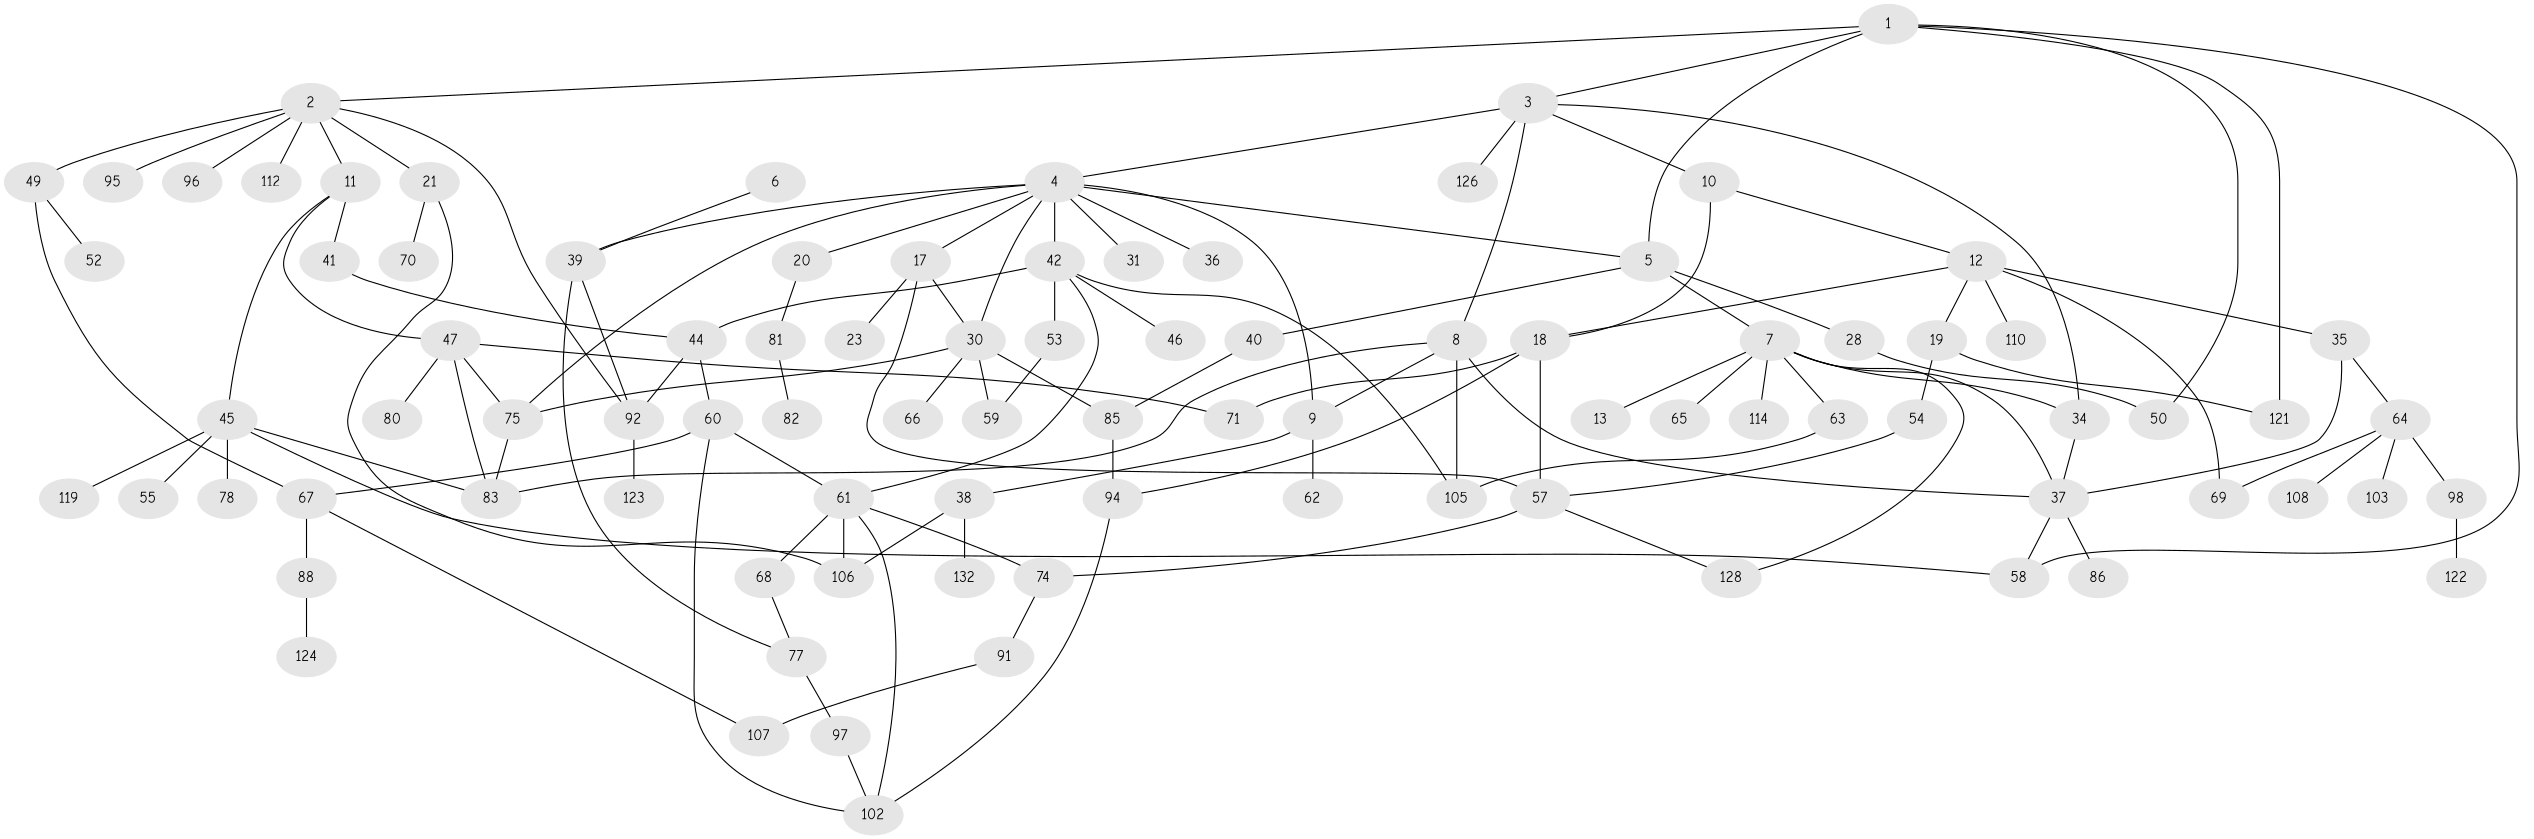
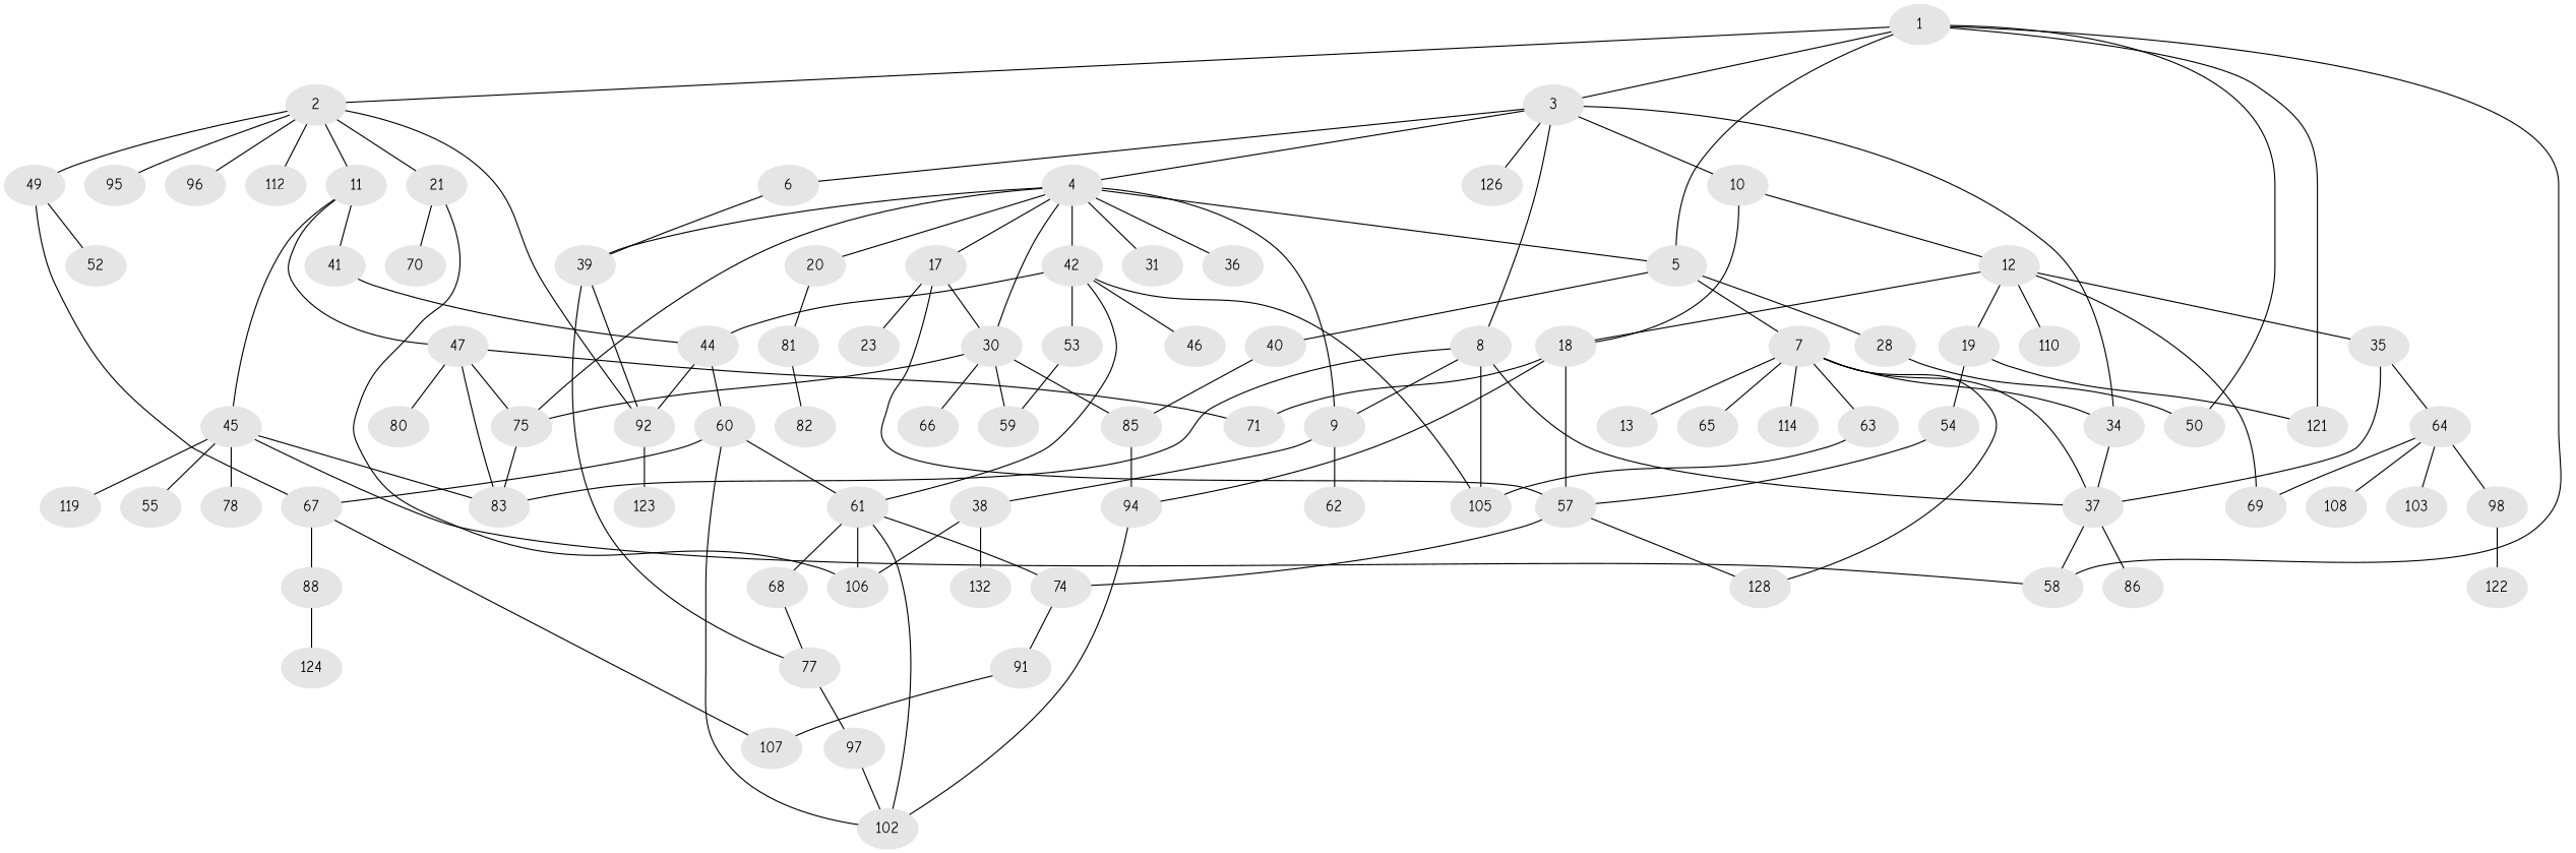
  graph {
    fontname="Comic Neue"
    node [color=gray90 fontname="Comic Neue" style=filled]
    edge [fontname="Comic Neue"]
    1 [super="+100"]
    2 [super="+26"]
    3 [super="+29"]
    5 [super="+48"]
    50
    58 [super="+130"]
    121
    11 [super="+27"]
    49 [super="+93"]
    n10 [label=21]
    92 [super="+116"]
    95
    96
    112
    4 [super="+16"]
    6
    8 [super="+14"]
    10
    34
    126
    7 [super="+32"]
    28
    40 [super="+84"]
    41
    45 [super="+72"]
    47 [super="+76"]
    52
    67
    106 [super="+125"]
    70
    123
    9 [super="+43"]
    17 [super="+25"]
    20 [super="+22"]
    30 [super="+33"]
    31
    36 [super="+56"]
    39 [super="+73"]
    42 [super="+87"]
    75
    37 [super="+89"]
    83 [super="+90"]
    105 [super="+113"]
    12 [super="+15"]
    18 [super="+21"]
    38
    62
    23
    57
    81
    66
    85 [super="+109"]
    59
    77
    44
    46
    53 [super="+99"]
    61 [super="+129"]
    13
    63
    65
    114
    128
    86
    132
    19 [super="+24"]
    35
    69 [super="+120"]
    110
    71
    94 [super="+117"]
    55
    78 [super="+133"]
    119
    80 [super="+131"]
    54
    64 [super="+79"]
    74
    102 [super="+104"]
    82
    98 [super="+115"]
    103 [super="+118"]
    108
    97
    60 [super="+127"]
    68
    88 [super="+101"]
    107 [super="+111"]
    91
    122
    124
    1 -- 2
    1 -- 3
    1 -- 5
    1 -- 50
    1 -- 58
    1 -- 121
    2 -- 11
    2 -- 49
    2 -- n10
    2 -- 92
    2 -- 95
    2 -- 96
    2 -- 112
    3 -- 4
+   3 -- 6
    3 -- 8
    3 -- 10
    3 -- 34
    3 -- 126
    5 -- 7
    5 -- 28
    5 -- 40
    11 -- 41
    11 -- 45
    11 -- 47
    49 -- 52
    49 -- 67
    n10 -- 106
    n10 -- 70
    92 -- 123
    4 -- 5
    4 -- 9
    4 -- 17
    4 -- 20
    4 -- 30
    4 -- 31
    4 -- 36
    4 -- 39
    4 -- 42
    4 -- 75
    6 -- 39
    8 -- 9
    8 -- 37
    8 -- 83
    8 -- 105
    10 -- 12
    10 -- 18
    34 -- 37
    7 -- 34
    7 -- 37
    7 -- 13
    7 -- 63
    7 -- 65
    7 -- 114
    7 -- 128
    28 -- 50
    40 -- 85
    41 -- 44
    45 -- 58
    45 -- 83
    45 -- 55
    45 -- 78
    45 -- 119
    47 -- 75
    47 -- 83
    47 -- 71
    47 -- 80
    67 -- 88
    67 -- 107
    9 -- 38
    9 -- 62
    17 -- 30
    17 -- 23
    17 -- 57
    20 -- 81
    30 -- 75
    30 -- 66
    30 -- 85
    30 -- 59
    39 -- 92
    39 -- 77
    42 -- 105
    42 -- 44
    42 -- 46
    42 -- 53
    42 -- 61
    75 -- 83
    37 -- 58
    37 -- 86
    12 -- 18
    12 -- 19
    12 -- 35
    12 -- 69
    12 -- 110
    18 -- 57
    18 -- 71
    18 -- 94
    38 -- 106
    38 -- 132
    57 -- 128
    57 -- 74
    81 -- 82
    85 -- 94
    77 -- 97
    44 -- 92
    44 -- 60
    53 -- 59
    61 -- 106 [weight=2]
    61 -- 74
    61 -- 102
    61 -- 68
    63 -- 105
    19 -- 121
    19 -- 54
    35 -- 37
    35 -- 64
    94 -- 102
    54 -- 57
    64 -- 69
    64 -- 98
    64 -- 103
    64 -- 108
    74 -- 91
    98 -- 122
    97 -- 102
    60 -- 67
    60 -- 61
    60 -- 102
    68 -- 77
    88 -- 124
    91 -- 107
  }
